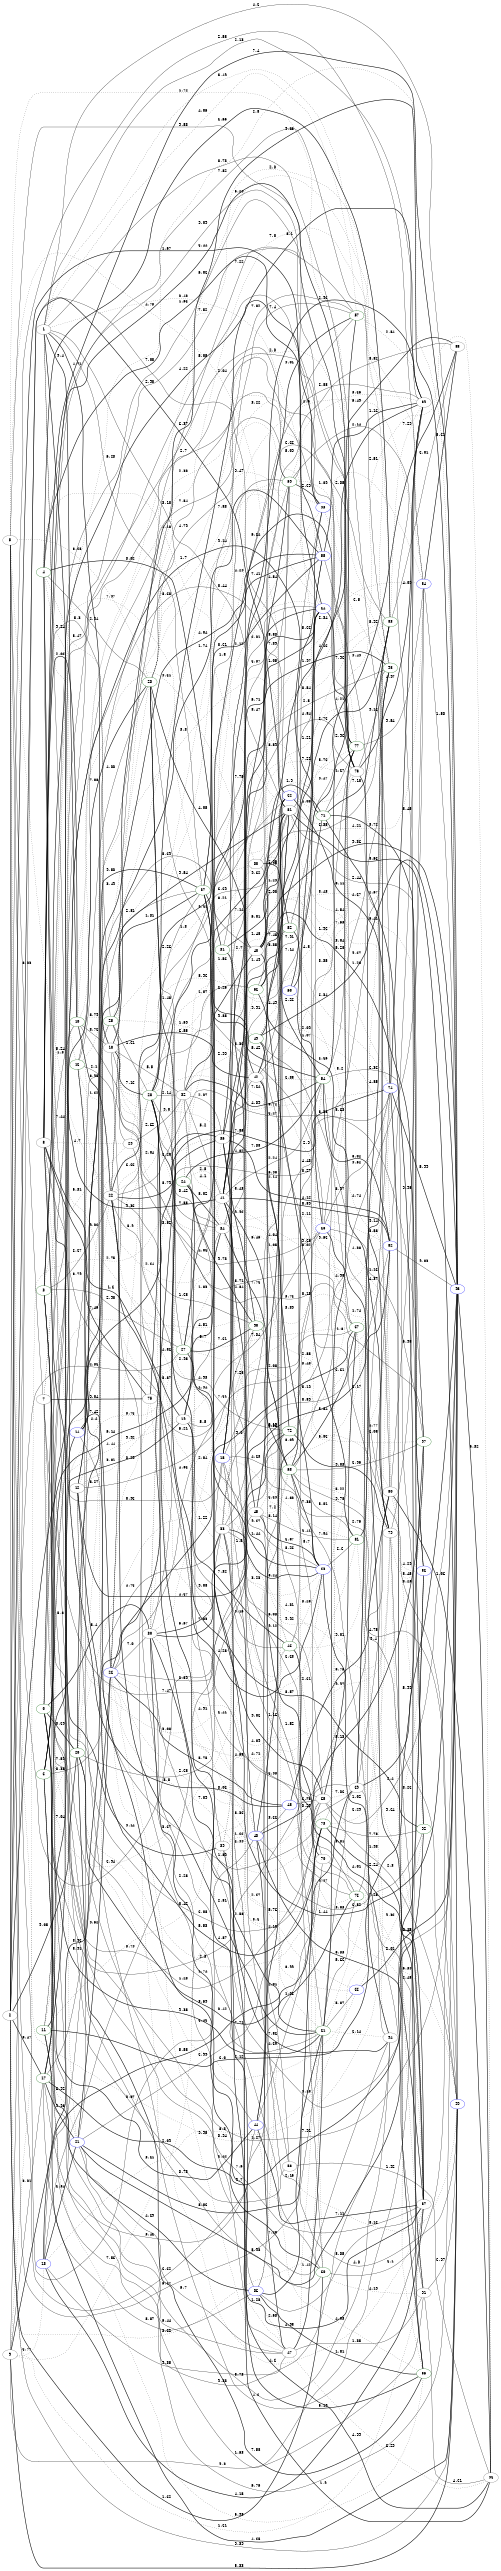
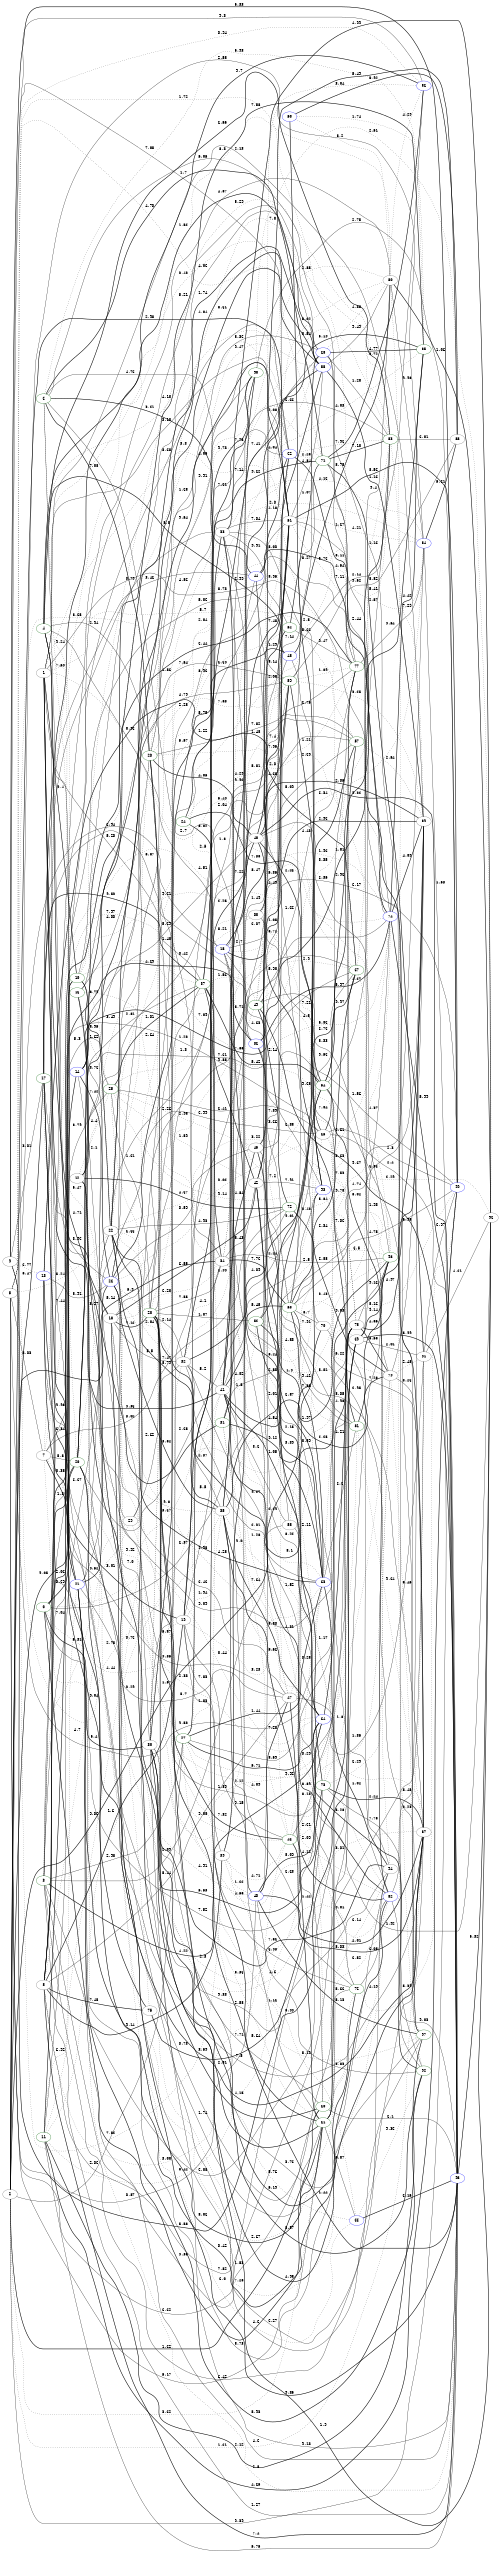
  graph {
    fontname="DejaVu Sans Mono"
    rankdir=LR
    node [color=darkgreen fontname="DejaVu Sans Mono"]
    edge [fontname="DejaVu Sans Mono" style=solid]
    19 [color=gray40]
    0
    20
    30 [color=gray40]
    36 [color=blue]
    53
    61
    62 [color=blue]
    78 [color=gray40]
    80 [color=gray40]
    93 [color=blue]
    71
    34 [color=gray40]
    83
    39 [color=gray40]
    46
    35 [color=gray40]
    63 [color=blue]
    76
    51 [color=gray40]
    22 [color=gray40]
    23
    73
    85
    72
    59
    82 [color=blue]
    74 [color=blue]
    87 [color=gray40]
    95 [color=blue]
    60
    64 [color=blue]
    94 [color=gray40]
    43 [color=blue]
    33 [color=gray40]
    32 [color=gray40]
    90
    77
    47 [color=gray40]
    67
    84 [color=blue]
    99 [color=blue]
    97
    81
    79 [color=gray40]
    54
    70 [color=gray40]
    69 [color=gray40]
    66 [color=blue]
    89 [color=gray40]
    98
    86 [color=blue]
    92
    96 [color=gray40]
    1 [color=gray40]
    10
    18 [color=gray40]
    37
    41 [color=gray40]
    57
    65 [color=gray40]
    25
    68 [color=blue]
    38 [color=gray40]
    28
    42 [color=gray40]
    55 [color=blue]
    49
    58 [color=gray40]
    45 [color=gray40]
    56
    91 [color=gray40]
    2 [color=gray40]
    17
    27
    44 [color=blue]
    21 [color=blue]
    26 [color=blue]
    88 [color=gray40]
    3
    29 [color=gray40]
    4
    15 [color=blue]
    16
    31
    48 [color=blue]
    40 [color=gray40]
    5 [color=gray40]
    7 [color=gray40]
    75 [color=gray40]
    6
    52
    8 [color=gray40]
    9 [color=gray40]
    13 [color=blue]
    11
    14 [color=blue]
    12 [color=gray40]
    24
    50 [color=blue]
    19 -- 62 [label=7.14]
    19 -- 71 [label=9.62 style=bold]
    19 -- 34 [label=5.5]
    19 -- 83 [label=6.66]
    19 -- 39 [label=7.83]
    19 -- 46 [label=9.15]
    19 -- 35 [label=1.94 style=dotted]
    19 -- 63 [label=3.23 style=dotted]
    19 -- 76 [label=6.93]
    0 -- 19 [label=4.44 style=dotted]
    0 -- 20 [label=3.69 style=bold]
    0 -- 30 [label=5.4 style=bold]
    0 -- 36 [label=4.69 style=bold]
    0 -- 53 [label=3.67 style=dotted]
    0 -- 61 [label=9.38 style=bold]
    0 -- 62 [label=8.68]
    0 -- 78 [label=7.52]
    0 -- 80 [label=4.87]
    0 -- 93 [label=6.37]
    20 -- 61 [label=1.74]
    20 -- 76 [label=3.42 style=bold]
    20 -- 51 [label=9.54 style=bold]
    20 -- 22 [label=8.27 style=dotted]
    20 -- 23 [label=3.49 style=dotted]
    20 -- 73 [label=2.3 style=dotted]
    20 -- 85 [label=7.58 style=bold]
    20 -- 72 [label=2.68]
    20 -- 59 [label=4.79]
    20 -- 82 [label=7.28 style=dotted]
    30 -- 71 [label=7.75 style=dotted]
    30 -- 82 [label=5.19 style=bold]
    30 -- 74 [label=5.98]
    30 -- 87 [label=4.98 style=bold]
    30 -- 95 [label=9.13]
    30 -- 60 [label=7.71]
    30 -- 64 [label=2.12 style=dotted]
    30 -- 94 [label=7.86 style=bold]
    30 -- 43 [label=4.91 style=dotted]
    30 -- 33 [label=5.57 style=bold]
    30 -- 32 [label=5.87 style=dotted]
    30 -- 90 [label=2.04 style=dotted]
    36 -- 51 [label=4.68 style=dotted]
    36 -- 73 [label=2.15 style=bold]
    36 -- 85 [label=1.81 style=bold]
    36 -- 87 [label=8.35]
    36 -- 77 [label=4.43]
    36 -- 47 [label=2.53 style=dotted]
    53 -- 71 [label=8.27]
    53 -- 63 [label=7.38 style=bold]
    53 -- 60 [label=3.29 style=dotted]
    53 -- 77 [label=9.56]
    53 -- 67 [label=5.84 style=bold]
    53 -- 84 [label=4.74]
    53 -- 99 [label=4.75]
    53 -- 97 [label=6.95]
    53 -- 81 [label=5.01]
    53 -- 79 [label=5.22 style=dotted]
    53 -- 54 [label=3.43 style=dotted]
    53 -- 70 [label=8.7]
    61 -- 76 [label=5.66]
    61 -- 82 [label=6.52 style=dotted]
    61 -- 94 [label=6.14 style=dotted]
    61 -- 77 [label=4.98 style=bold]
    61 -- 69 [label=3.31]
    61 -- 66 [label=5.87]
-   62 -- 71 [label=4.03 style=dotted]
+   62 -- 71 [label=2.28 style=dotted]
    62 -- 83 [label=7.96 style=dotted]
    62 -- 74 [label=8.11 style=bold]
    78 -- 79 [label=5.58 style=bold]
    78 -- 89 [label=4.97 style=bold]
    78 -- 98 [label=9.16]
    80 -- 84 [label=9.98]
    80 -- 86 [label=4.29 style=dotted]
    80 -- 92 [label=3.23 style=dotted]
    80 -- 96 [label=1.06 style=bold]
    93 -- 98 [label=6.5 style=dotted]
    71 -- 83 [label=7.18 style=bold]
    71 -- 77 [label=1.67]
    71 -- 86 [label=3.72 style=bold]
    71 -- 91 [label=2.57 style=bold]
    34 -- 53 [label=7.76 style=bold]
    34 -- 78 [label=1.9 style=dotted]
    34 -- 80 [label=2.85 style=dotted]
    34 -- 76 [label=4.31 style=dotted]
    34 -- 82 [label=2.11 style=dotted]
    34 -- 98 [label=2.5]
    34 -- 68 [label=4.04 style=dotted]
    34 -- 42 [label=8.43]
    83 -- 89 [label=7.29 style=dotted]
    83 -- 88 [label=6.01]
    39 -- 62 [label=1.48 style=dotted]
    39 -- 46 [label=4.71 style=dotted]
    39 -- 85 [label=5.19 style=bold]
    39 -- 43 [label=1.66 style=dotted]
    39 -- 66 [label=8.99 style=dotted]
    46 -- 63 [label=3.28 style=dotted]
    46 -- 73 [label=2.61 style=dotted]
    46 -- 82 [label=9.01 style=dotted]
    46 -- 87 [label=4.01 style=bold]
    46 -- 64 [label=8.13]
    35 -- 61 [label=1.16]
    35 -- 93 [label=4.54 style=dotted]
    35 -- 76 [label=6.63]
    35 -- 51 [label=1.49]
    35 -- 82 [label=4.12 style=bold]
    35 -- 87 [label=1.17 style=dotted]
    35 -- 64 [label=8.83 style=bold]
    35 -- 90 [label=9.96 style=bold]
    35 -- 57 [label=9.01 style=bold]
    63 -- 94 [label=1.02 style=bold]
    63 -- 67 [label=9.78 style=dotted]
    63 -- 81 [label=6.6]
    76 -- 82 [label=6.08]
    76 -- 99 [label=5.39 style=dotted]
    51 -- 74 [label=4.54 style=dotted]
    51 -- 77 [label=5.76 style=dotted]
    51 -- 84 [label=4.21 style=dotted]
    51 -- 99 [label=8.56 style=bold]
    51 -- 97 [label=2.44]
    51 -- 55 [label=4.84]
    22 -- 61 [label=2.81 style=bold]
    22 -- 35 [label=8.79 style=bold]
    22 -- 63 [label=4.28 style=bold]
    22 -- 72 [label=4.93]
    22 -- 33 [label=4.86 style=dotted]
    22 -- 32 [label=2.04 style=dotted]
    22 -- 90 [label=1.68]
    22 -- 84 [label=2.3 style=dotted]
    22 -- 97 [label=6.27]
    22 -- 79 [label=4.09 style=dotted]
    22 -- 98 [label=3.22 style=dotted]
    22 -- 57 [label=7.22]
    22 -- 28 [label=6.66 style=dotted]
    22 -- 55 [label=8.61 style=bold]
    23 -- 61 [label=8.36 style=dotted]
    23 -- 34 [label=3.42]
    23 -- 83 [label=7.8 style=dotted]
    23 -- 59 [label=7.83 style=dotted]
    23 -- 98 [label=2.3 style=dotted]
    23 -- 92 [label=8.57 style=bold]
    23 -- 57 [label=7.82]
    23 -- 68 [label=8.36]
    23 -- 55 [label=9.47 style=dotted]
    23 -- 27 [label=1.48]
    23 -- 40 [label=4.05 style=bold]
    73 -- 78 [label=1.8 style=dotted]
    73 -- 87 [label=2.24 style=bold]
    73 -- 77 [label=8.63 style=dotted]
    73 -- 79 [label=6.29 style=dotted]
    73 -- 92 [label=7.78]
    72 -- 74 [label=6.61 style=dotted]
    72 -- 79 [label=9.03 style=bold]
    59 -- 93 [label=2.69 style=bold]
    59 -- 77 [label=1.09 style=dotted]
    59 -- 89 [label=3.65 style=dotted]
    59 -- 86 [label=2.14]
    59 -- 88 [label=8.82]
    82 -- 95 [label=9.03]
    82 -- 89 [label=8.45]
    74 -- 85 [label=4.42 style=bold]
    74 -- 95 [label=5.99 style=bold]
    74 -- 89 [label=4.09 style=bold]
    95 -- 96 [label=5.32 style=bold]
    60 -- 95 [label=6.1]
    60 -- 91 [label=4.19 style=dotted]
    64 -- 78 [label=4.21 style=bold]
    43 -- 87 [label=8.33 style=bold]
    43 -- 64 [label=8.09 style=bold]
    43 -- 47 [label=7.28 style=bold]
    43 -- 97 [label=5.13 style=bold]
    43 -- 92 [label=3.83]
    43 -- 48 [label=3.66]
    33 -- 36 [label=6.99]
    33 -- 83 [label=8.54 style=dotted]
    33 -- 63 [label=8.24 style=bold]
    33 -- 51 [label=7.34]
    33 -- 82 [label=8.89]
    33 -- 84 [label=4.16 style=dotted]
    33 -- 96 [label=4.99 style=bold]
    33 -- 65 [label=5.03]
    33 -- 52 [label=9.91]
    32 -- 34 [label=4.1 style=dotted]
    32 -- 35 [label=2.37]
    32 -- 63 [label=9.67]
    32 -- 64 [label=6.31]
    32 -- 54 [label=4.39 style=bold]
    32 -- 41 [label=5.2]
    32 -- 49 [label=2.99 style=dotted]
    32 -- 40 [label=6.25 style=bold]
    90 -- 99 [label=2.75]
    90 -- 96 [label=2.51 style=dotted]
    77 -- 84 [label=9.54]
    47 -- 61 [label=1.42 style=bold]
    47 -- 96 [label=6.29 style=dotted]
    47 -- 65 [label=7.91 style=dotted]
    47 -- 91 [label=1.35]
    67 -- 83 [label=5.41 style=dotted]
    67 -- 94 [label=1.93 style=dotted]
    84 -- 95 [label=1.53]
    84 -- 88 [label=5.61 style=bold]
    81 -- 87 [label=9.64 style=dotted]
    81 -- 98 [label=4.85 style=bold]
    79 -- 87 [label=3.26]
    79 -- 97 [label=8.45 style=dotted]
    79 -- 89 [label=5.98]
    79 -- 91 [label=2.48 style=dotted]
    54 -- 78 [label=7.53 style=dotted]
    54 -- 83 [label=4.67]
    54 -- 82 [label=8.02 style=bold]
    54 -- 67 [label=5.97]
    54 -- 92 [label=6.36]
    54 -- 57 [label=2.96 style=bold]
    70 -- 87 [label=7.28]
    69 -- 80 [label=9.4]
    69 -- 74 [label=4.37]
    69 -- 95 [label=5.99 style=bold]
    69 -- 98 [label=9.14 style=bold]
    69 -- 91 [label=2.01]
    66 -- 95 [label=6.15 style=bold]
    66 -- 92 [label=9.36 style=dotted]
    1 -- 71 [label=3.43 style=dotted]
    1 -- 51 [label=3.18]
    1 -- 74 [label=8.73]
    1 -- 87 [label=7.5]
    1 -- 95 [label=4.6]
    1 -- 67 [label=5.7 style=dotted]
    1 -- 89 [label=2.13]
    1 -- 98 [label=5.49 style=dotted]
    1 -- 10 [label=9.4 style=bold]
    1 -- 18 [label=4.71 style=bold]
    1 -- 37 [label=5.23]
    1 -- 41 [label=9.36 style=bold]
    1 -- 57 [label=4.85 style=dotted]
    10 -- 83 [label=5.29 style=dotted]
    10 -- 22 [label=8.95 style=bold]
    10 -- 18 [label=3.76]
    10 -- 65 [label=7.09 style=dotted]
    10 -- 25 [label=8.79 style=dotted]
    10 -- 68 [label=4.06]
    10 -- 38 [label=9.61 style=dotted]
    18 -- 34 [label=6.28 style=dotted]
    18 -- 35 [label=9.8 style=dotted]
    18 -- 95 [label=9.35 style=bold]
    18 -- 32 [label=5.5]
    18 -- 47 [label=6.46]
    18 -- 67 [label=8.71]
    18 -- 28 [label=7.16 style=bold]
    18 -- 42 [label=6.55 style=bold]
    37 -- 95 [label=1.44 style=bold]
    37 -- 54 [label=5.42 style=bold]
    37 -- 57 [label=7.4]
    37 -- 42 [label=9.88 style=bold]
    37 -- 55 [label=7.41 style=bold]
    37 -- 49 [label=1.56 style=dotted]
    41 -- 53 [label=5.45 style=bold]
    41 -- 80 [label=5.02 style=dotted]
    41 -- 63 [label=6.69 style=dotted]
    41 -- 59 [label=6.37]
    41 -- 82 [label=8.89 style=bold]
    41 -- 64 [label=1.05 style=bold]
    41 -- 43 [label=9.0]
    41 -- 54 [label=2.24]
    41 -- 98 [label=1.97 style=bold]
    41 -- 55 [label=7.48 style=bold]
    41 -- 58 [label=3.6]
    41 -- 45 [label=4.84 style=bold]
    41 -- 56 [label=4.02 style=dotted]
    57 -- 89 [label=2.54 style=dotted]
    65 -- 95 [label=2.4]
    65 -- 67 [label=9.97 style=bold]
    65 -- 99 [label=2.3]
    65 -- 69 [label=7.36 style=dotted]
    25 -- 93 [label=9.14 style=dotted]
    25 -- 46 [label=9.08 style=dotted]
    25 -- 37 [label=1.31 style=bold]
    25 -- 65 [label=6.41]
    25 -- 38 [label=1.3 style=dotted]
    25 -- 28 [label=1.61]
    25 -- 42 [label=1.59 style=dotted]
    25 -- 45 [label=2.98 style=dotted]
    68 -- 80 [label=4.38 style=dotted]
    68 -- 83 [label=1.28]
    68 -- 85 [label=4.77 style=bold]
    68 -- 74 [label=9.52]
    68 -- 97 [label=1.16]
    38 -- 78 [label=7.21 style=dotted]
    38 -- 74 [label=1.96 style=dotted]
    38 -- 94 [label=7.04]
    38 -- 77 [label=1.21 style=dotted]
    38 -- 52 [label=7.95 style=bold]
    28 -- 61 [label=2.58 style=bold]
    28 -- 34 [label=7.55]
    28 -- 46 [label=7.32 style=bold]
    28 -- 51 [label=6.69]
    28 -- 59 [label=1.8]
    28 -- 74 [label=8.72 style=dotted]
    28 -- 32 [label=2.14]
    28 -- 97 [label=3.76]
    28 -- 89 [label=8.1 style=bold]
    28 -- 96 [label=1.9 style=bold]
    28 -- 37 [label=2.26]
    28 -- 56 [label=1.07]
    42 -- 62 [label=5.35 style=bold]
    42 -- 93 [label=7.91]
    42 -- 71 [label=7.14]
    42 -- 83 [label=3.35 style=dotted]
    42 -- 46 [label=5.56 style=dotted]
    42 -- 63 [label=3.39 style=bold]
    42 -- 60 [label=8.26]
    42 -- 54 [label=6.38 style=dotted]
    42 -- 58 [label=2.01]
    55 -- 80 [label=9.49]
    55 -- 89 [label=1.16 style=bold]
    49 -- 62 [label=2.98 style=dotted]
    49 -- 78 [label=4.8 style=dotted]
    49 -- 72 [label=2.14 style=bold]
    49 -- 95 [label=9.67 style=bold]
    49 -- 67 [label=2.9 style=dotted]
    49 -- 99 [label=6.17]
    49 -- 79 [label=8.33]
    49 -- 88 [label=5.49 style=bold]
    49 -- 52 [label=4.49 style=dotted]
    58 -- 99 [label=8.16 style=dotted]
    58 -- 96 [label=1.92]
    45 -- 53 [label=7.2 style=dotted]
    45 -- 63 [label=6.87 style=bold]
    45 -- 51 [label=1.05 style=bold]
    45 -- 74 [label=5.06 style=dotted]
-   45 -- 99 [label=4.3]
+   45 -- 99 [label=1.56]
    45 -- 81 [label=9.41]
    56 -- 83 [label=6.76 style=bold]
    56 -- 59 [label=7.39]
    56 -- 74 [label=6.34 style=dotted]
    56 -- 79 [label=6.65 style=bold]
    56 -- 98 [label=3.43 style=dotted]
    56 -- 92 [label=5.28 style=bold]
    91 -- 99 [label=6.97]
    91 -- 96 [label=4.61]
    2 -- 20 [label=9.05 style=bold]
    2 -- 61 [label=3.62 style=dotted]
    2 -- 93 [label=1.57 style=bold]
    2 -- 34 [label=5.14 style=bold]
    2 -- 51 [label=2.98 style=bold]
    2 -- 87 [label=1.61 style=dotted]
    2 -- 60 [label=1.62 style=bold]
    2 -- 84 [label=2.58]
    2 -- 99 [label=9.39]
    2 -- 17 [label=8.47 style=bold]
    2 -- 27 [label=2.36]
    17 -- 19 [label=3.01 style=bold]
    17 -- 36 [label=8.87]
    17 -- 64 [label=2.33 style=dotted]
    17 -- 86 [label=9.7 style=bold]
    17 -- 37 [label=9.53 style=bold]
    17 -- 44 [label=3.46]
    17 -- 21 [label=9.98 style=bold]
    17 -- 26 [label=3.96]
    27 -- 78 [label=8.59]
    27 -- 63 [label=1.44 style=bold]
    27 -- 64 [label=5.71 style=bold]
    27 -- 90 [label=7.61 style=bold]
    27 -- 97 [label=5.19 style=dotted]
    27 -- 79 [label=9.92 style=dotted]
    27 -- 66 [label=5.76 style=dotted]
    27 -- 41 [label=1.83 style=dotted]
    27 -- 38 [label=8.21 style=dotted]
    44 -- 62 [label=4.18 style=bold]
    44 -- 85 [label=4.03 style=dotted]
    44 -- 59 [label=8.14]
    44 -- 87 [label=7.11 style=bold]
    44 -- 70 [label=1.66]
    21 -- 61 [label=8.06 style=bold]
    21 -- 94 [label=8.73]
    21 -- 77 [label=2.04]
    21 -- 47 [label=5.7]
    21 -- 92 [label=5.93 style=bold]
    21 -- 65 [label=6.99]
    21 -- 26 [label=9.52 style=bold]
    26 -- 30 [label=7.0]
    26 -- 62 [label=9.91]
    26 -- 35 [label=3.82 style=bold]
    26 -- 87 [label=4.6 style=dotted]
    26 -- 90 [label=4.86]
    26 -- 47 [label=9.95 style=dotted]
    26 -- 81 [label=4.58 style=dotted]
    26 -- 65 [label=3.06 style=dotted]
    26 -- 28 [label=5.9 style=dotted]
    26 -- 45 [label=3.59]
    26 -- 48 [label=5.75 style=bold]
    26 -- 75 [label=3.29 style=dotted]
    26 -- 52 [label=8.96 style=dotted]
    3 -- 22 [label=6.67]
    3 -- 95 [label=1.27]
    3 -- 64 [label=4.22 style=bold]
    3 -- 94 [label=6.42]
    3 -- 77 [label=5.86]
    3 -- 69 [label=6.08]
    3 -- 10 [label=1.3]
    3 -- 37 [label=7.97 style=dotted]
    3 -- 58 [label=2.09]
    3 -- 91 [label=1.53]
    3 -- 27 [label=2.98]
    3 -- 29 [label=5.31 style=dotted]
    29 -- 64 [label=8.44 style=dotted]
    29 -- 32 [label=2.62]
    29 -- 44 [label=2.28]
    4 -- 78 [label=9.09]
    4 -- 83 [label=6.55 style=bold]
    4 -- 51 [label=4.18 style=dotted]
    4 -- 23 [label=2.94]
    4 -- 60 [label=3.73]
    4 -- 18 [label=5.47 style=dotted]
    4 -- 55 [label=1.56 style=bold]
    4 -- 15 [label=8.96]
    4 -- 16 [label=9.24 style=dotted]
    4 -- 31 [label=3.02 style=bold]
    4 -- 48 [label=8.8 style=bold]
    15 -- 53 [label=4.63]
    15 -- 76 [label=1.52]
    15 -- 59 [label=8.47 style=bold]
    15 -- 43 [label=1.5]
    15 -- 47 [label=1.28 style=dotted]
    15 -- 84 [label=6.34 style=dotted]
    15 -- 81 [label=4.83 style=dotted]
    15 -- 89 [label=2.96 style=bold]
    15 -- 57 [label=5.09]
    15 -- 68 [label=2.08]
    16 -- 62 [label=3.3 style=dotted]
    16 -- 34 [label=2.64 style=dotted]
    16 -- 22 [label=1.62 style=dotted]
    16 -- 23 [label=4.33]
    16 -- 59 [label=7.54]
    16 -- 60 [label=3.59 style=bold]
    16 -- 29 [label=2.1]
    31 -- 46 [label=7.64 style=dotted]
    31 -- 51 [label=5.81 style=bold]
    31 -- 82 [label=2.09 style=dotted]
    31 -- 70 [label=9.12 style=bold]
    31 -- 89 [label=6.88]
    31 -- 40 [label=2.7 style=dotted]
    48 -- 80 [label=8.75 style=bold]
    48 -- 65 [label=6.75]
    40 -- 62 [label=8.95 style=dotted]
    40 -- 51 [label=1.29 style=bold]
    40 -- 95 [label=9.36 style=bold]
    40 -- 81 [label=9.68 style=bold]
    40 -- 54 [label=2.26 style=bold]
    40 -- 89 [label=2.35 style=bold]
    40 -- 98 [label=6.35]
    40 -- 86 [label=3.04 style=dotted]
    5 -- 61 [label=5.17]
    5 -- 78 [label=9.53]
    5 -- 51 [label=4.73 style=dotted]
    5 -- 22 [label=5.24 style=dotted]
    5 -- 23 [label=8.65 style=dotted]
    5 -- 73 [label=6.62]
    5 -- 43 [label=3.87]
    5 -- 77 [label=1.72 style=dotted]
    5 -- 86 [label=3.94 style=dotted]
    5 -- 15 [label=6.94]
    5 -- 7 [label=8.33]
    7 -- 20 [label=5.8]
    7 -- 72 [label=7.47]
    7 -- 95 [label=2.8 style=dotted]
    7 -- 67 [label=4.51 style=dotted]
    7 -- 10 [label=7.44 style=dotted]
    7 -- 65 [label=1.23]
    7 -- 21 [label=8.38 style=dotted]
    7 -- 75 [label=9.04 style=bold]
    75 -- 78 [label=5.64 style=bold]
    75 -- 76 [label=2.67 style=dotted]
    6 -- 20 [label=7.59 style=dotted]
    6 -- 93 [label=2.7]
    6 -- 71 [label=1.7 style=bold]
    6 -- 23 [label=7.08 style=bold]
    6 -- 85 [label=5.93 style=dotted]
    6 -- 94 [label=9.33]
    6 -- 33 [label=4.76]
    6 -- 77 [label=5.05]
    6 -- 44 [label=3.61 style=bold]
    52 -- 77 [label=9.47]
    52 -- 68 [label=1.07 style=bold]
    8 -- 19 [label=1.6 style=bold]
    8 -- 39 [label=9.14 style=bold]
    8 -- 46 [label=3.08 style=dotted]
    8 -- 95 [label=7.4 style=bold]
    8 -- 77 [label=6.44 style=bold]
    8 -- 47 [label=5.44]
    8 -- 98 [label=7.82]
    8 -- 10 [label=2.06 style=bold]
    8 -- 25 [label=5.3]
    8 -- 68 [label=5.21]
    8 -- 29 [label=4.7 style=dotted]
    8 -- 75 [label=7.45 style=bold]
    9 -- 62 [label=7.08]
    9 -- 39 [label=7.56 style=dotted]
    9 -- 35 [label=2.75 style=dotted]
    9 -- 99 [label=5.33 style=bold]
    9 -- 69 [label=5.58 style=bold]
    9 -- 86 [label=9.3]
    9 -- 17 [label=3.31]
    9 -- 13 [label=6.77 style=dotted]
    13 -- 80 [label=8.3 style=dotted]
    13 -- 87 [label=4.15 style=bold]
    13 -- 33 [label=3.79]
    13 -- 47 [label=9.35]
    13 -- 67 [label=1.22 style=bold]
    13 -- 21 [label=6.34 style=bold]
    13 -- 26 [label=8.91]
    11 -- 63 [label=8.42 style=dotted]
    11 -- 95 [label=5.75]
    11 -- 99 [label=4.65 style=bold]
    11 -- 97 [label=2.12 style=bold]
    11 -- 41 [label=3.76 style=dotted]
    11 -- 25 [label=8.79]
    11 -- 28 [label=9.36 style=dotted]
    11 -- 21 [label=6.92 style=dotted]
    11 -- 14 [label=7.04 style=bold]
    14 -- 74 [label=7.88 style=bold]
    14 -- 69 [label=1.89]
    14 -- 55 [label=4.04 style=bold]
    14 -- 26 [label=7.42 style=bold]
    14 -- 40 [label=5.69]
    12 -- 73 [label=5.53 style=bold]
    12 -- 72 [label=4.67 style=bold]
    12 -- 87 [label=4.6]
    12 -- 67 [label=7.61]
    12 -- 66 [label=6.0 style=dotted]
    12 -- 37 [label=2.81]
    12 -- 25 [label=4.4 style=dotted]
    12 -- 55 [label=1.74 style=bold]
    12 -- 27 [label=9.92 style=dotted]
    24 -- 34 [label=8.02 style=bold]
    24 -- 59 [label=4.29 style=dotted]
    24 -- 90 [label=9.73 style=bold]
    24 -- 84 [label=2.5 style=dotted]
    24 -- 54 [label=7.38 style=bold]
    24 -- 41 [label=2.5 style=dotted]
-   24 -- 65 [label=9.06 style=bold]
    50 -- 80 [label=8.2 style=dotted]
    50 -- 93 [label=5.66 style=bold]
    50 -- 85 [label=1.74 style=dotted]
    50 -- 88 [label=5.92 style=bold]
  }
